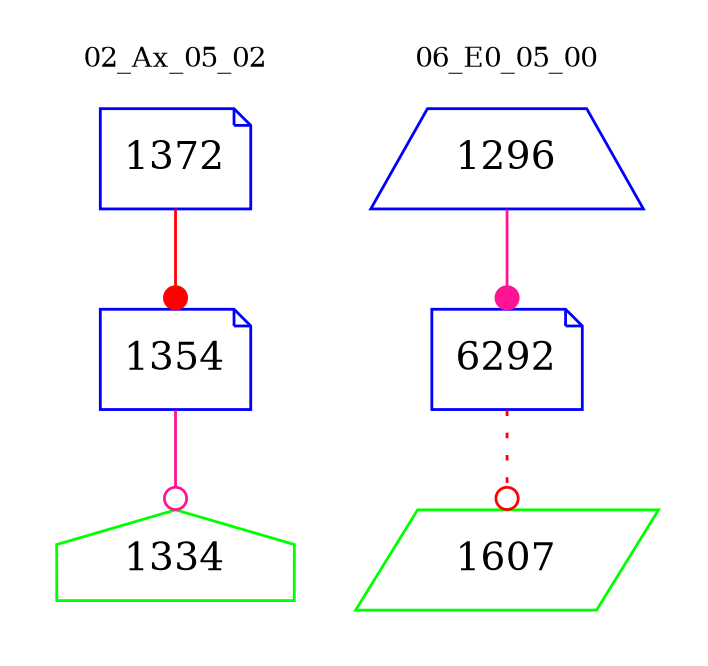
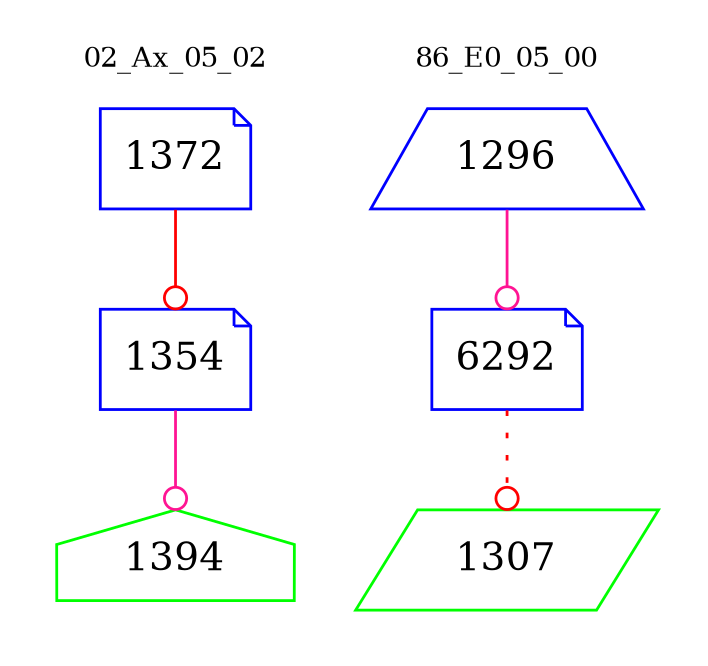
  digraph {
    node [color=blue shape=note]
    edge [arrowhead=dot color=red style=solid]
    n1 [label=1372]
    n2 [label=1354]
-   n3 [color=green label=1334 shape=house]
+   n3 [color=green label=1394 shape=house]
    n4 [label=1296 shape=trapezium]
    n5 [label=6292]
-   n6 [color=green label=1607 shape=parallelogram]
+   n6 [color=green label=1307 shape=parallelogram]
    subgraph cluster_1 {
      color=white
      fontsize=10
      label="02_Ax_05_02"
      n1
      n2
      n3
    }
    subgraph cluster_2 {
      color=white
      fontsize=10
-     label="06_E0_05_00"
+     label="86_E0_05_00"
      n4
      n5
      n6
    }
-   n1 -> n2
+   n1 -> n2 [arrowhead=odot]
    n2 -> n3 [arrowhead=odot color=deeppink]
-   n4 -> n5 [color=deeppink]
+   n4 -> n5 [arrowhead=odot color=deeppink]
    n5 -> n6 [arrowhead=odot style=dotted]
  }
